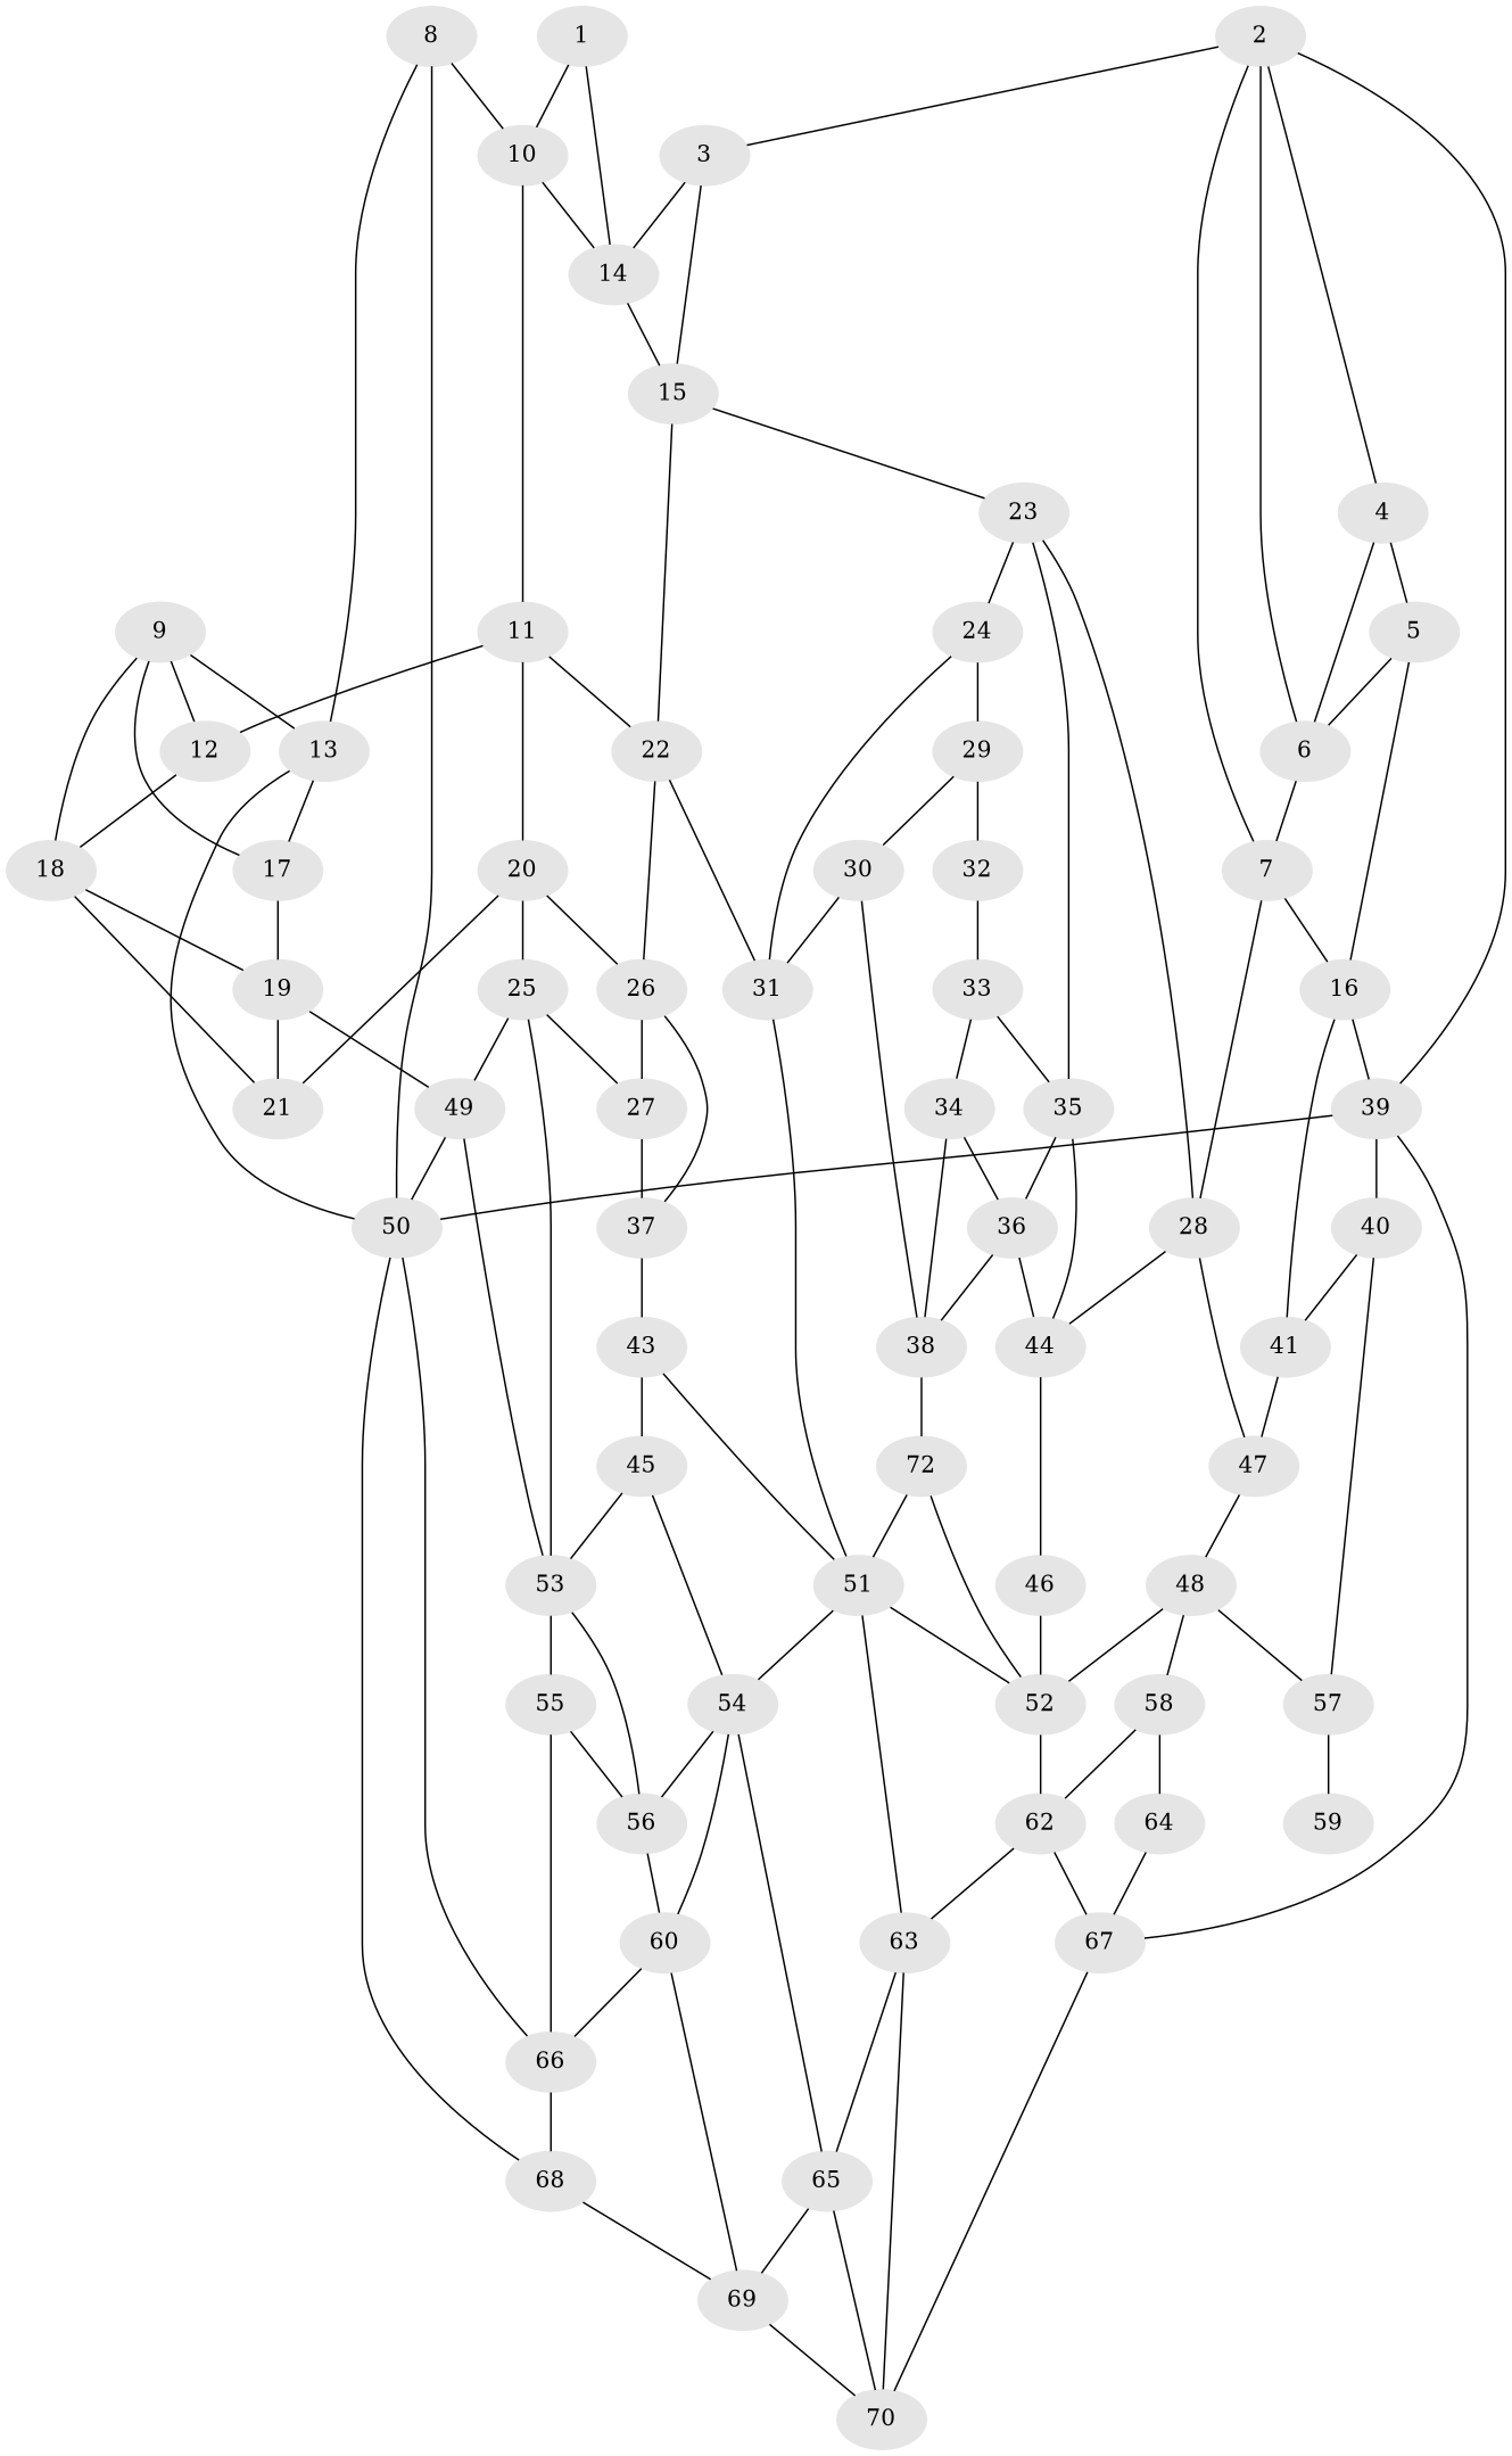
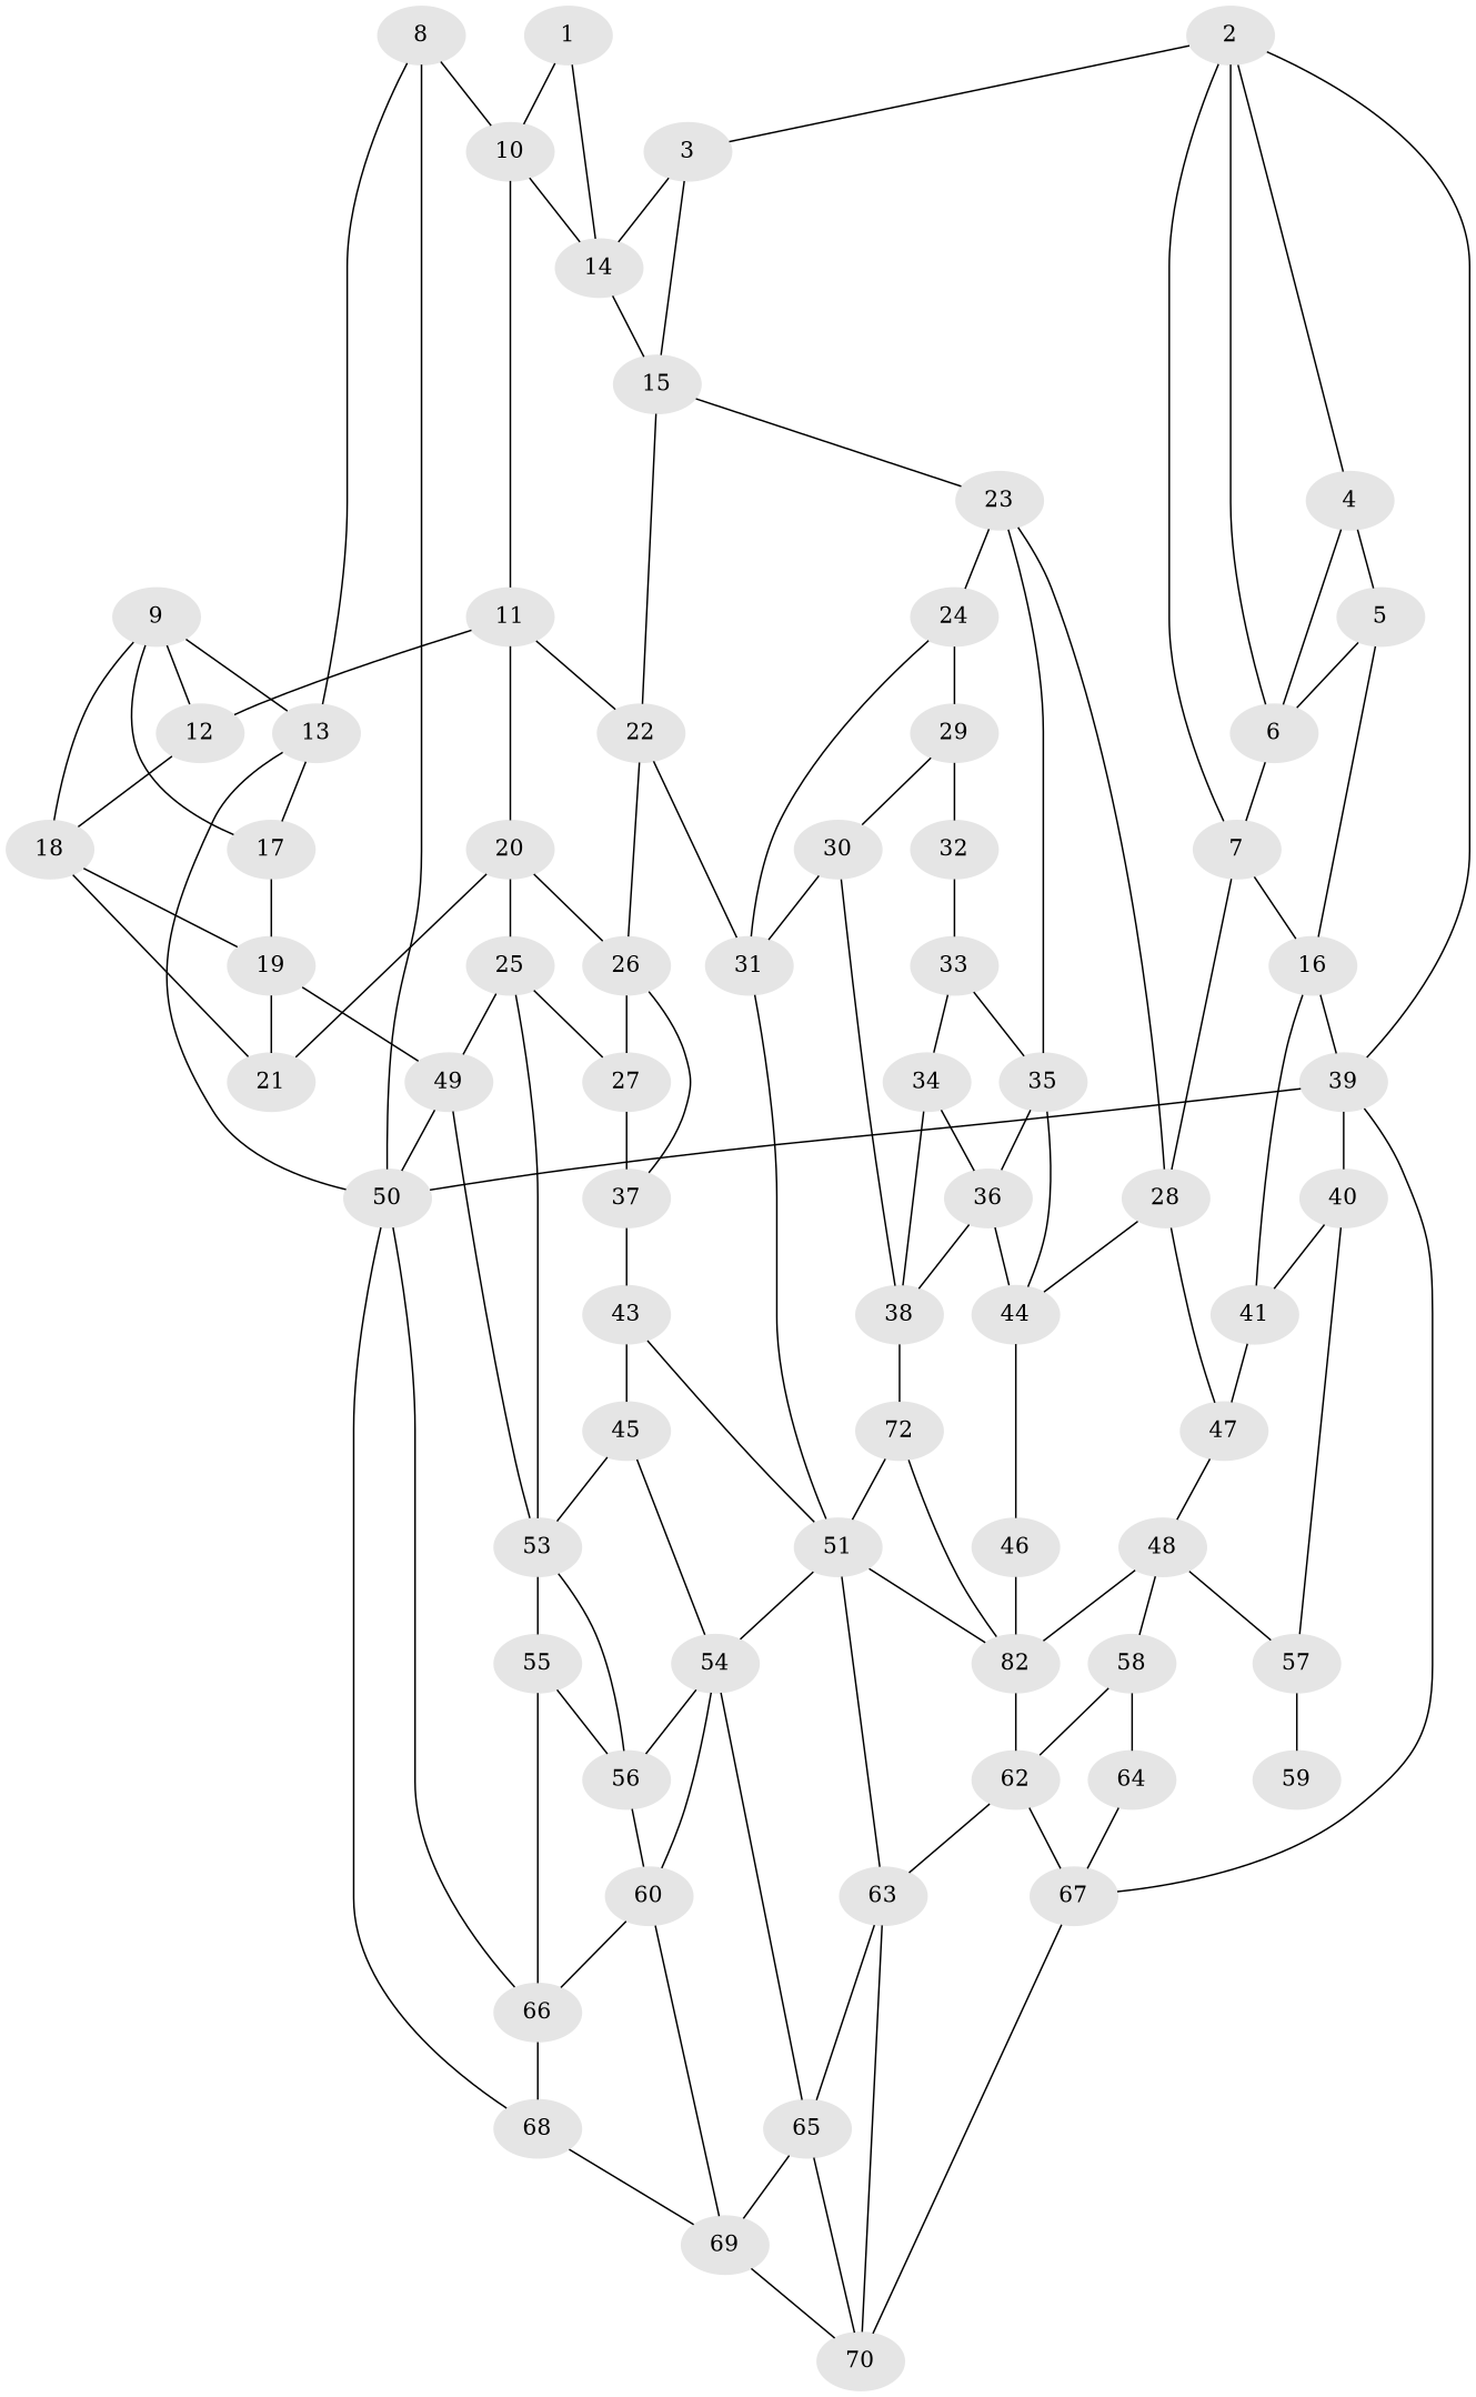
  graph {
    node [color=gray90 style=filled]
    edge [weight=1.0]
    1
    10
    14
    11
    15
    2
    3
    4
    6
    7
    39
    5
    16
    28
    50
    40
    67
    22
    23
    41
    44
    47
    8
    13
    17
    66
    68
    9
    12
    18
    19
    21
    20
    25
    26
    31
    24
    35
    49
    53
    27
    37
    51
    29
    36
    30
    32
    55
    56
    43
    46
    48
    38
    33
    n55 [label=72]
-   52
+   52 [label=82]
    54
    63
    34
    45
    57
    70
    59
    62
    60
    65
    58
    64
    69
    1 -- 10
    1 -- 14
    10 -- 14
    10 -- 11
    14 -- 15
    11 -- 22
    11 -- 12
    11 -- 20
    15 -- 22
    15 -- 23
    2 -- 3
    2 -- 4
    2 -- 6
    2 -- 7
    2 -- 39
    3 -- 14
    3 -- 15
    4 -- 6
    4 -- 5 [weight=2.0]
    6 -- 7
    7 -- 16
    7 -- 28
    39 -- 50 [weight=2.0]
    39 -- 40
    39 -- 67
    5 -- 6
    5 -- 16
    16 -- 39
    16 -- 41
    28 -- 44
    28 -- 47
    50 -- 66
    50 -- 68
    40 -- 41
    40 -- 57
    67 -- 70
    22 -- 26
    22 -- 31
    23 -- 28
    23 -- 24
    23 -- 35
    41 -- 47 [weight=2.0]
    44 -- 46 [weight=2.0]
    47 -- 48
    8 -- 10
    8 -- 50
    8 -- 13
    13 -- 50
    13 -- 17
    17 -- 19
    66 -- 68
    68 -- 69
    9 -- 13
    9 -- 17
    9 -- 12
    9 -- 18
    12 -- 18
    18 -- 19
    18 -- 21
    19 -- 21
    19 -- 49
    20 -- 21
    20 -- 25
    20 -- 26
    25 -- 49
    25 -- 53
    25 -- 27
    26 -- 27
    26 -- 37
    31 -- 51
    24 -- 31
    24 -- 29
    35 -- 44
    35 -- 36
    49 -- 50
    49 -- 53
    53 -- 55 [weight=2.0]
    53 -- 56
    27 -- 37
    37 -- 43 [weight=2.0]
    51 -- 52
    51 -- 54
    51 -- 63
    29 -- 30
    29 -- 32 [weight=2.0]
    36 -- 44
    36 -- 38
    30 -- 31
    30 -- 38
    32 -- 33 [weight=2.0]
    55 -- 66
    55 -- 56
    56 -- 60
    43 -- 51
    43 -- 45 [weight=2.0]
    46 -- 52 [weight=2.0]
    48 -- 52
    48 -- 57
    48 -- 58
    38 -- n55
    33 -- 35
    33 -- 34
    n55 -- 51
    n55 -- 52
    52 -- 62
    54 -- 56
    54 -- 60
    54 -- 65
    63 -- 70
    63 -- 65
    34 -- 36
    34 -- 38
    45 -- 53
    45 -- 54
    57 -- 59 [weight=2.0]
    62 -- 67
    62 -- 63
    60 -- 66
    60 -- 69
    65 -- 70
    65 -- 69
    58 -- 62
    58 -- 64
    64 -- 67
    69 -- 70
  }
